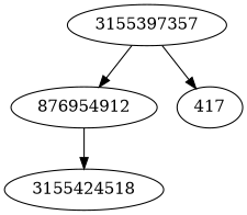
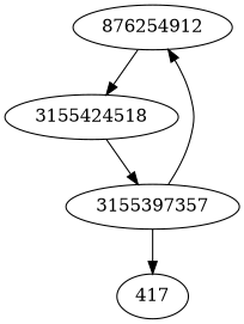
  strict digraph {
-   876254912 [label=876954912]
+   876254912
    3155424518
    n3 [label=3155397357]
    417
    876254912 -> 3155424518
+   3155424518 -> n3
    n3 -> 876254912
    n3 -> 417
  }
